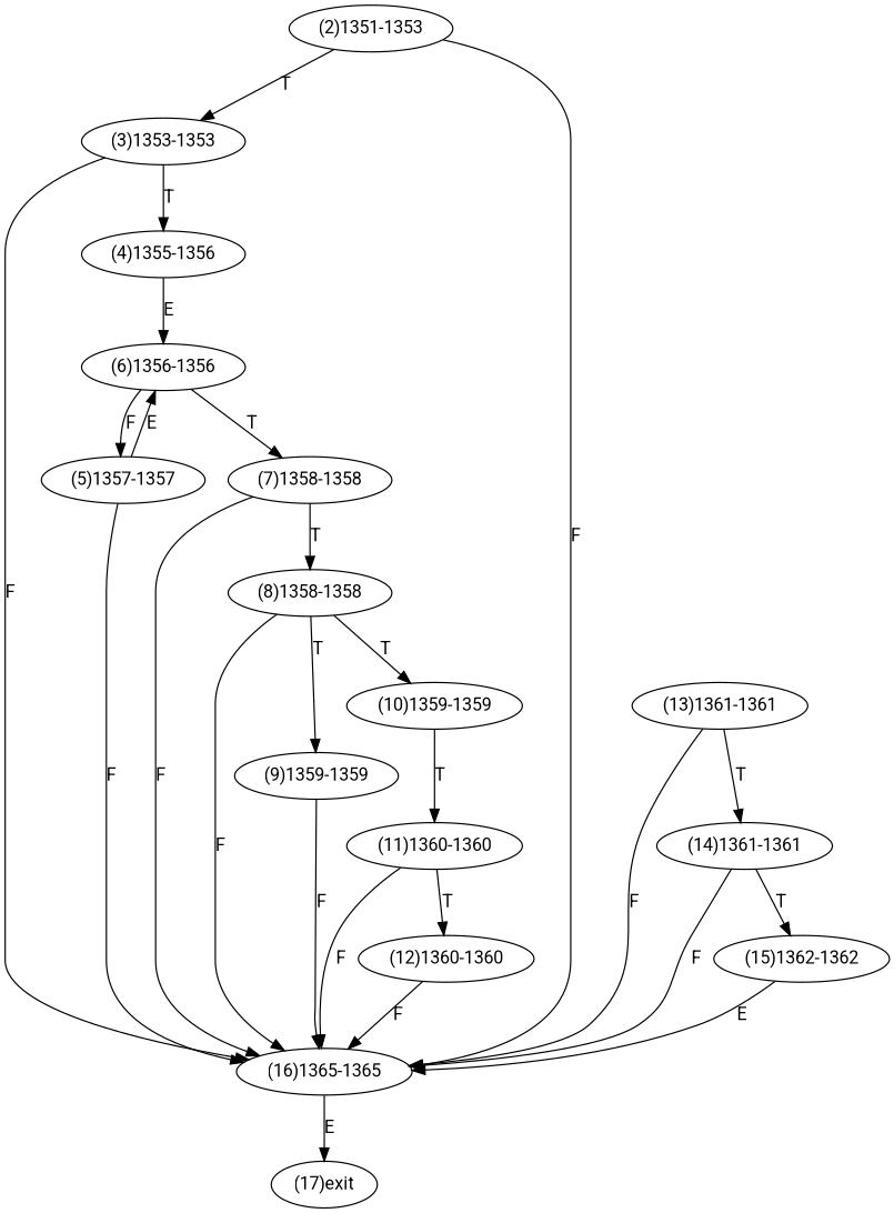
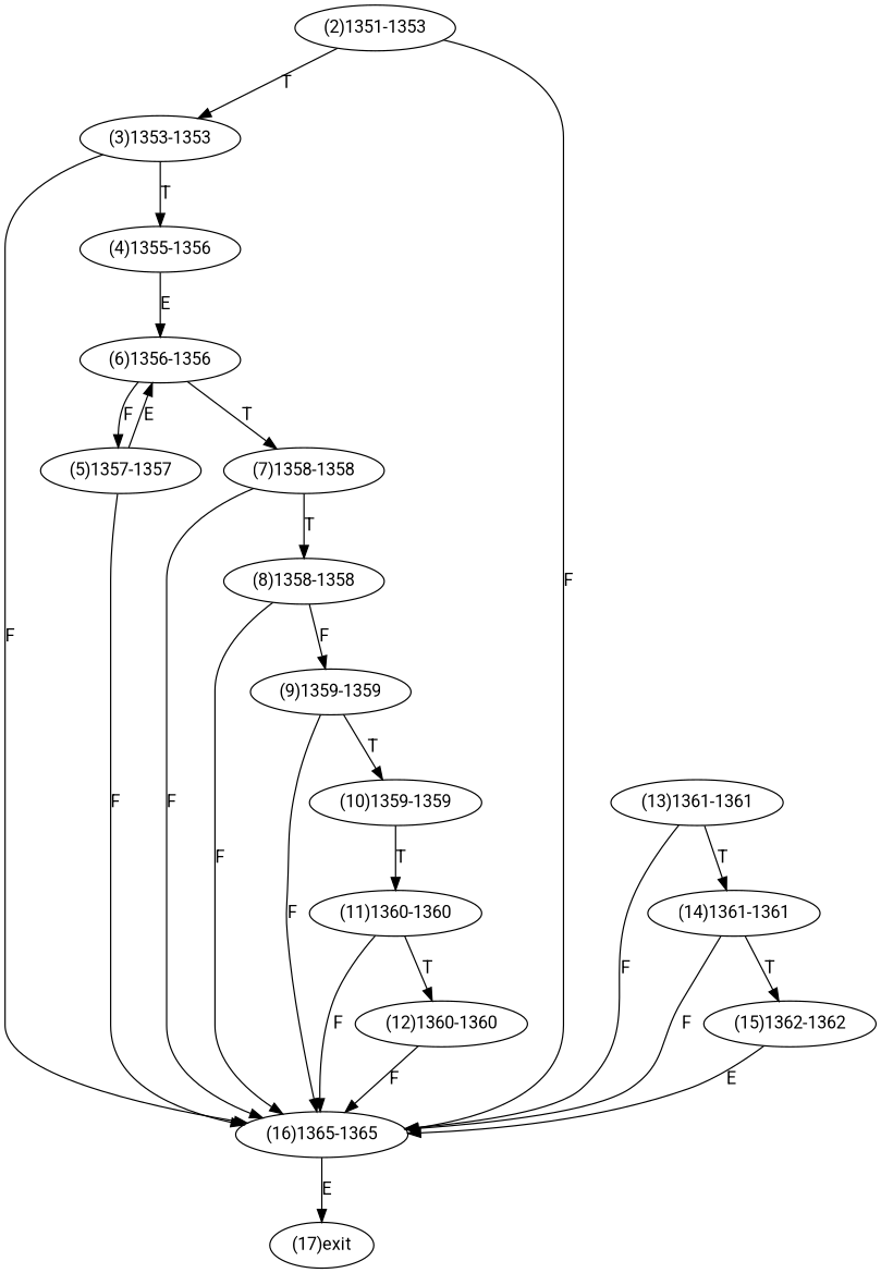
  digraph {
    fontname=Roboto
    node [fontname=Roboto]
    edge [fontname=Roboto]
    n1 [label="(2)1351-1353"]
    n2 [label="(3)1353-1353"]
    n3 [label="(16)1365-1365"]
    n4 [label="(4)1355-1356"]
    n5 [label="(17)exit"]
    n6 [label="(6)1356-1356"]
    n7 [label="(5)1357-1357"]
    n8 [label="(7)1358-1358"]
    n9 [label="(8)1358-1358"]
    n10 [label="(9)1359-1359"]
    n11 [label="(10)1359-1359"]
    n12 [label="(11)1360-1360"]
    n13 [label="(12)1360-1360"]
    n14 [label="(13)1361-1361"]
    n15 [label="(14)1361-1361"]
    n16 [label="(15)1362-1362"]
    n1 -> n2 [label=T]
    n1 -> n3 [label=F]
    n2 -> n3 [label=F]
    n2 -> n4 [label=T]
    n3 -> n5 [label=E]
    n4 -> n6 [label=E]
    n6 -> n7 [label=F]
    n6 -> n8 [label=T]
    n7 -> n3 [label=F]
    n7 -> n6 [label=E]
    n8 -> n3 [label=F]
    n8 -> n9 [label=T]
    n9 -> n3 [label=F]
-   n9 -> n10 [label=T]
+   n9 -> n10 [label=F]
    n10 -> n3 [label=F]
-   n9 -> n11 [label=T]
+   n10 -> n11 [label=T]
    n11 -> n12 [label=T]
    n12 -> n3 [label=F]
    n12 -> n13 [label=T]
    n13 -> n3 [label=F]
    n14 -> n3 [label=F]
    n14 -> n15 [label=T]
    n15 -> n3 [label=F]
    n15 -> n16 [label=T]
    n16 -> n3 [label=E]
  }
